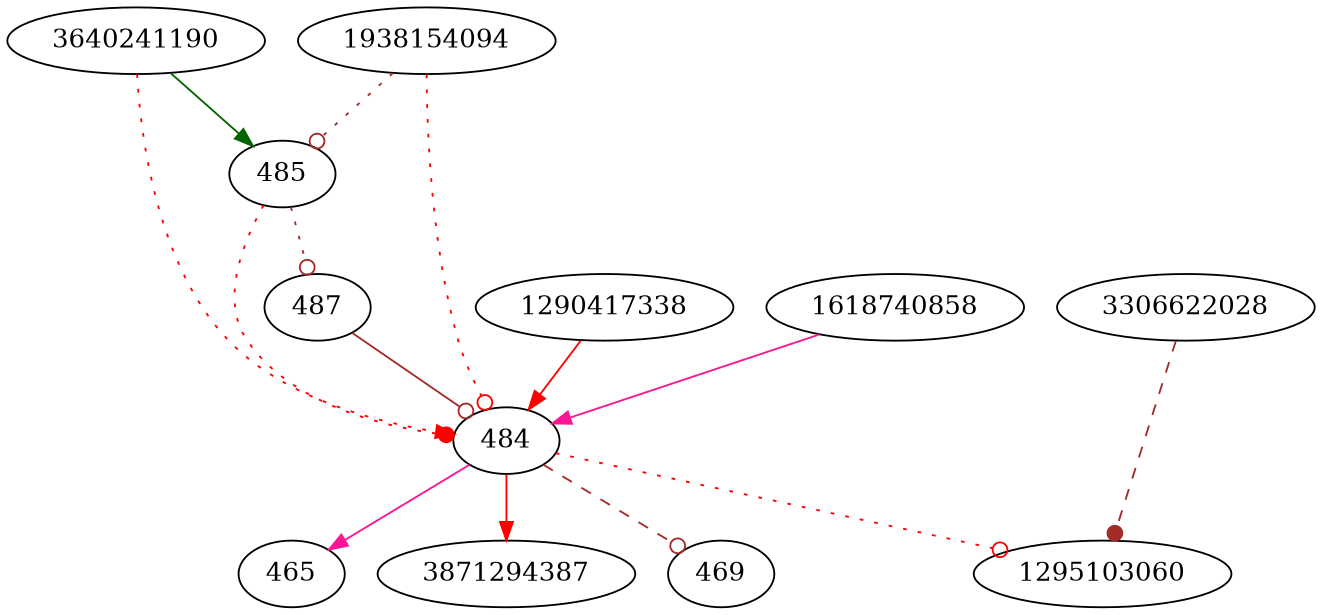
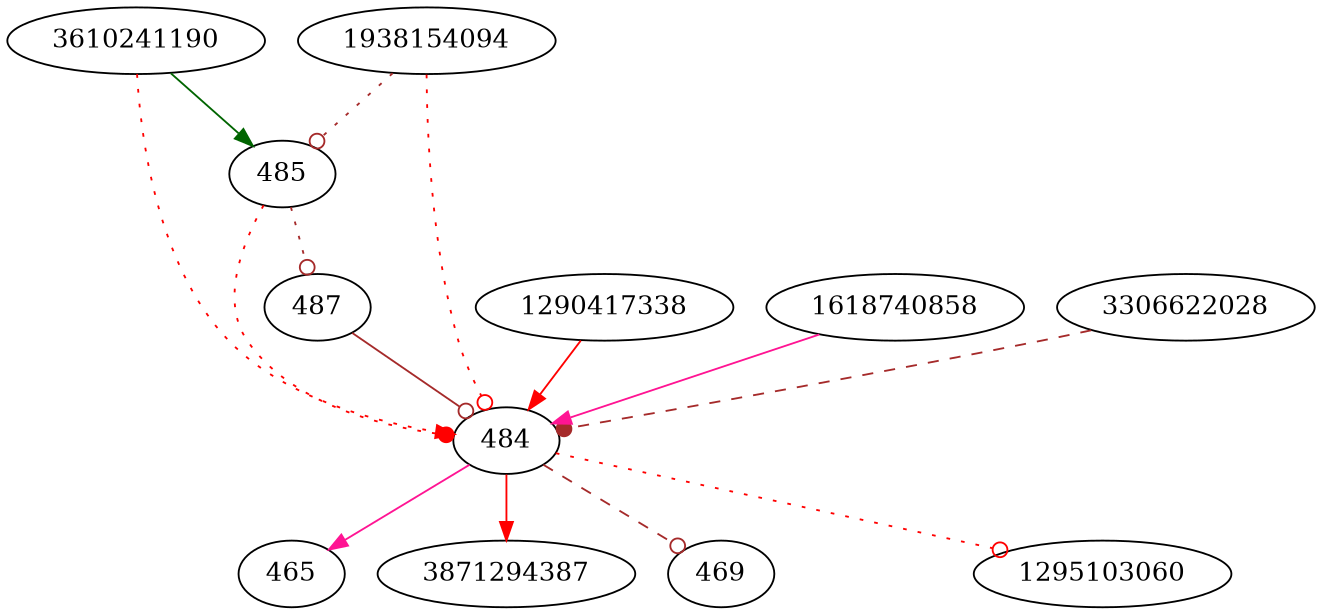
  strict digraph {
    edge [arrowhead=normal color=red style=solid]
    484
    465
    3871294387
    1295103060
    469
    485
    487
-   3610241190 [label=3640241190]
+   3610241190
    1290417338
    3306622028
    1938154094
    1618740858
    484 -> 465 [color=deeppink]
    484 -> 3871294387
    484 -> 1295103060 [arrowhead=odot style=dotted]
    484 -> 469 [arrowhead=odot color=brown style=dashed]
    485 -> 484 [arrowhead=dot style=dotted]
    485 -> 487 [arrowhead=odot color=brown style=dotted]
    487 -> 484 [arrowhead=odot color=brown]
    3610241190 -> 484 [style=dotted]
    3610241190 -> 485 [color=darkgreen]
    1290417338 -> 484
-   3306622028 -> 1295103060 [arrowhead=dot color=brown style=dashed]
+   3306622028 -> 484 [arrowhead=dot color=brown style=dashed]
    1938154094 -> 484 [arrowhead=odot style=dotted]
    1938154094 -> 485 [arrowhead=odot color=brown style=dotted]
    1618740858 -> 484 [color=deeppink]
  }
